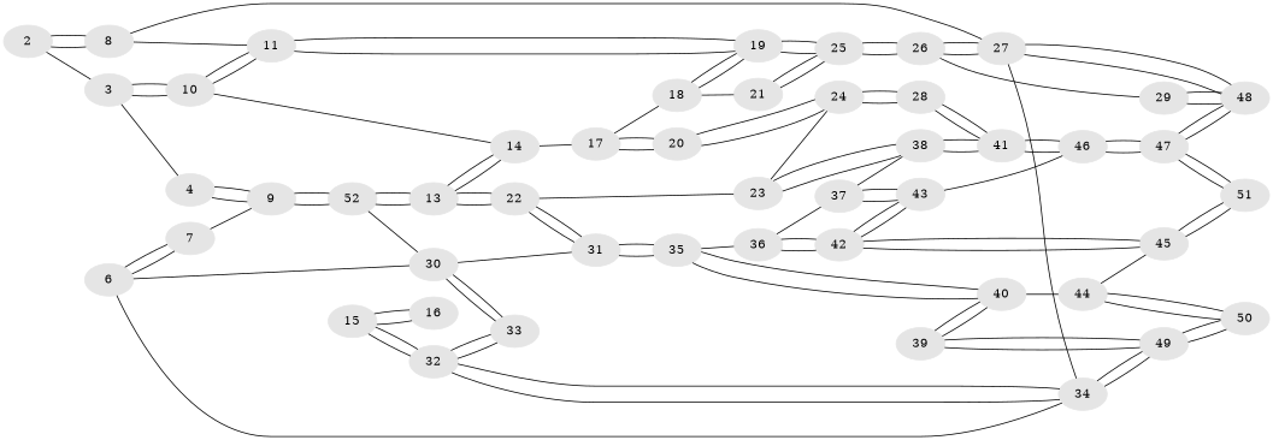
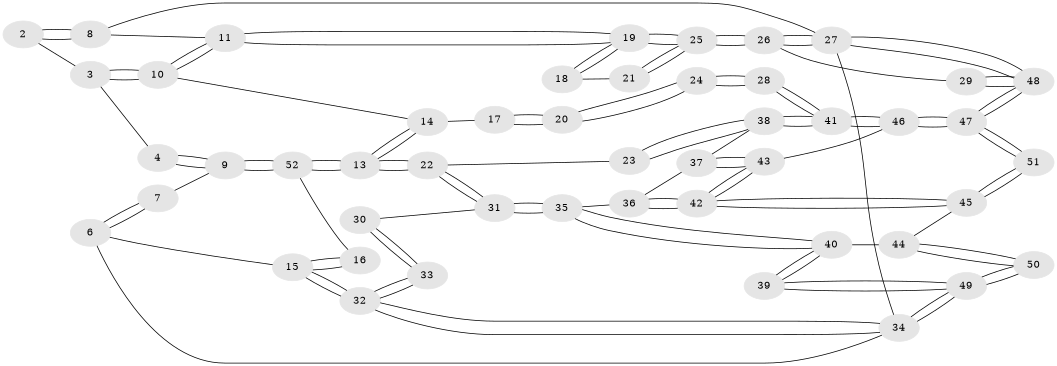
  graph {
    rankdir=LR
    node [color=gray90 style=filled]
    2
    8
    3
    6
    7
    15
    34
    11
    27
    4
    10
    9
    14
    n14 [label=52]
    16
    32
    49
    19
    48
    13
    17
    25
    22
    23
    31
    18
    20
    33
    30
    21
    24
    26
    28
    38
    35
    41
    29
    46
    36
    40
    39
    50
    37
    42
    44
    43
    45
    47
    51
    2 -- 8
    2 -- 8
    2 -- 3
    8 -- 11
    8 -- 27
    3 -- 4
    3 -- 10
    3 -- 10
    6 -- 7
    6 -- 7
-   6 -- 30
+   6 -- 15
    6 -- 34
    7 -- 9
    15 -- 16
    15 -- 16
    15 -- 32
    15 -- 32
    34 -- 49
    34 -- 49
    11 -- 19
    11 -- 19
    27 -- 34
    27 -- 48
    27 -- 48
    4 -- 9
    4 -- 9
    10 -- 11
    10 -- 11
    10 -- 14
    9 -- n14
    9 -- n14
    14 -- 17
-   n14 -- 30
+   n14 -- 16
    n14 -- 13
    n14 -- 13
    32 -- 34
    32 -- 34
    32 -- 33
    32 -- 33
    49 -- 50
    49 -- 50
    19 -- 25
    19 -- 25
    13 -- 14
    13 -- 14
    13 -- 22
    13 -- 22
-   17 -- 18
    17 -- 20
    17 -- 20
    25 -- 26
    25 -- 26
    22 -- 23
    22 -- 31
    22 -- 31
-   23 -- 24
    23 -- 38
    23 -- 38
    31 -- 35
    31 -- 35
    18 -- 19
    18 -- 19
    18 -- 21
    20 -- 24
    20 -- 24
    30 -- 31
    30 -- 33
    30 -- 33
    21 -- 25
    21 -- 25
    24 -- 28
    24 -- 28
    26 -- 27
    26 -- 27
    26 -- 29
    28 -- 41
    28 -- 41
    38 -- 41
    38 -- 41
    35 -- 36
    35 -- 40
    35 -- 40
    41 -- 46
    41 -- 46
    29 -- 48
    29 -- 48
    46 -- 47
    46 -- 47
    36 -- 37
    36 -- 42
    36 -- 42
    40 -- 44
    39 -- 49
    39 -- 49
    39 -- 40
    39 -- 40
    37 -- 38
    37 -- 43
    37 -- 43
    42 -- 43
    42 -- 43
    42 -- 45
    42 -- 45
    44 -- 50
    44 -- 50
    44 -- 45
    43 -- 46
    45 -- 51
    45 -- 51
    47 -- 48
    47 -- 48
    47 -- 51
    47 -- 51
  }
